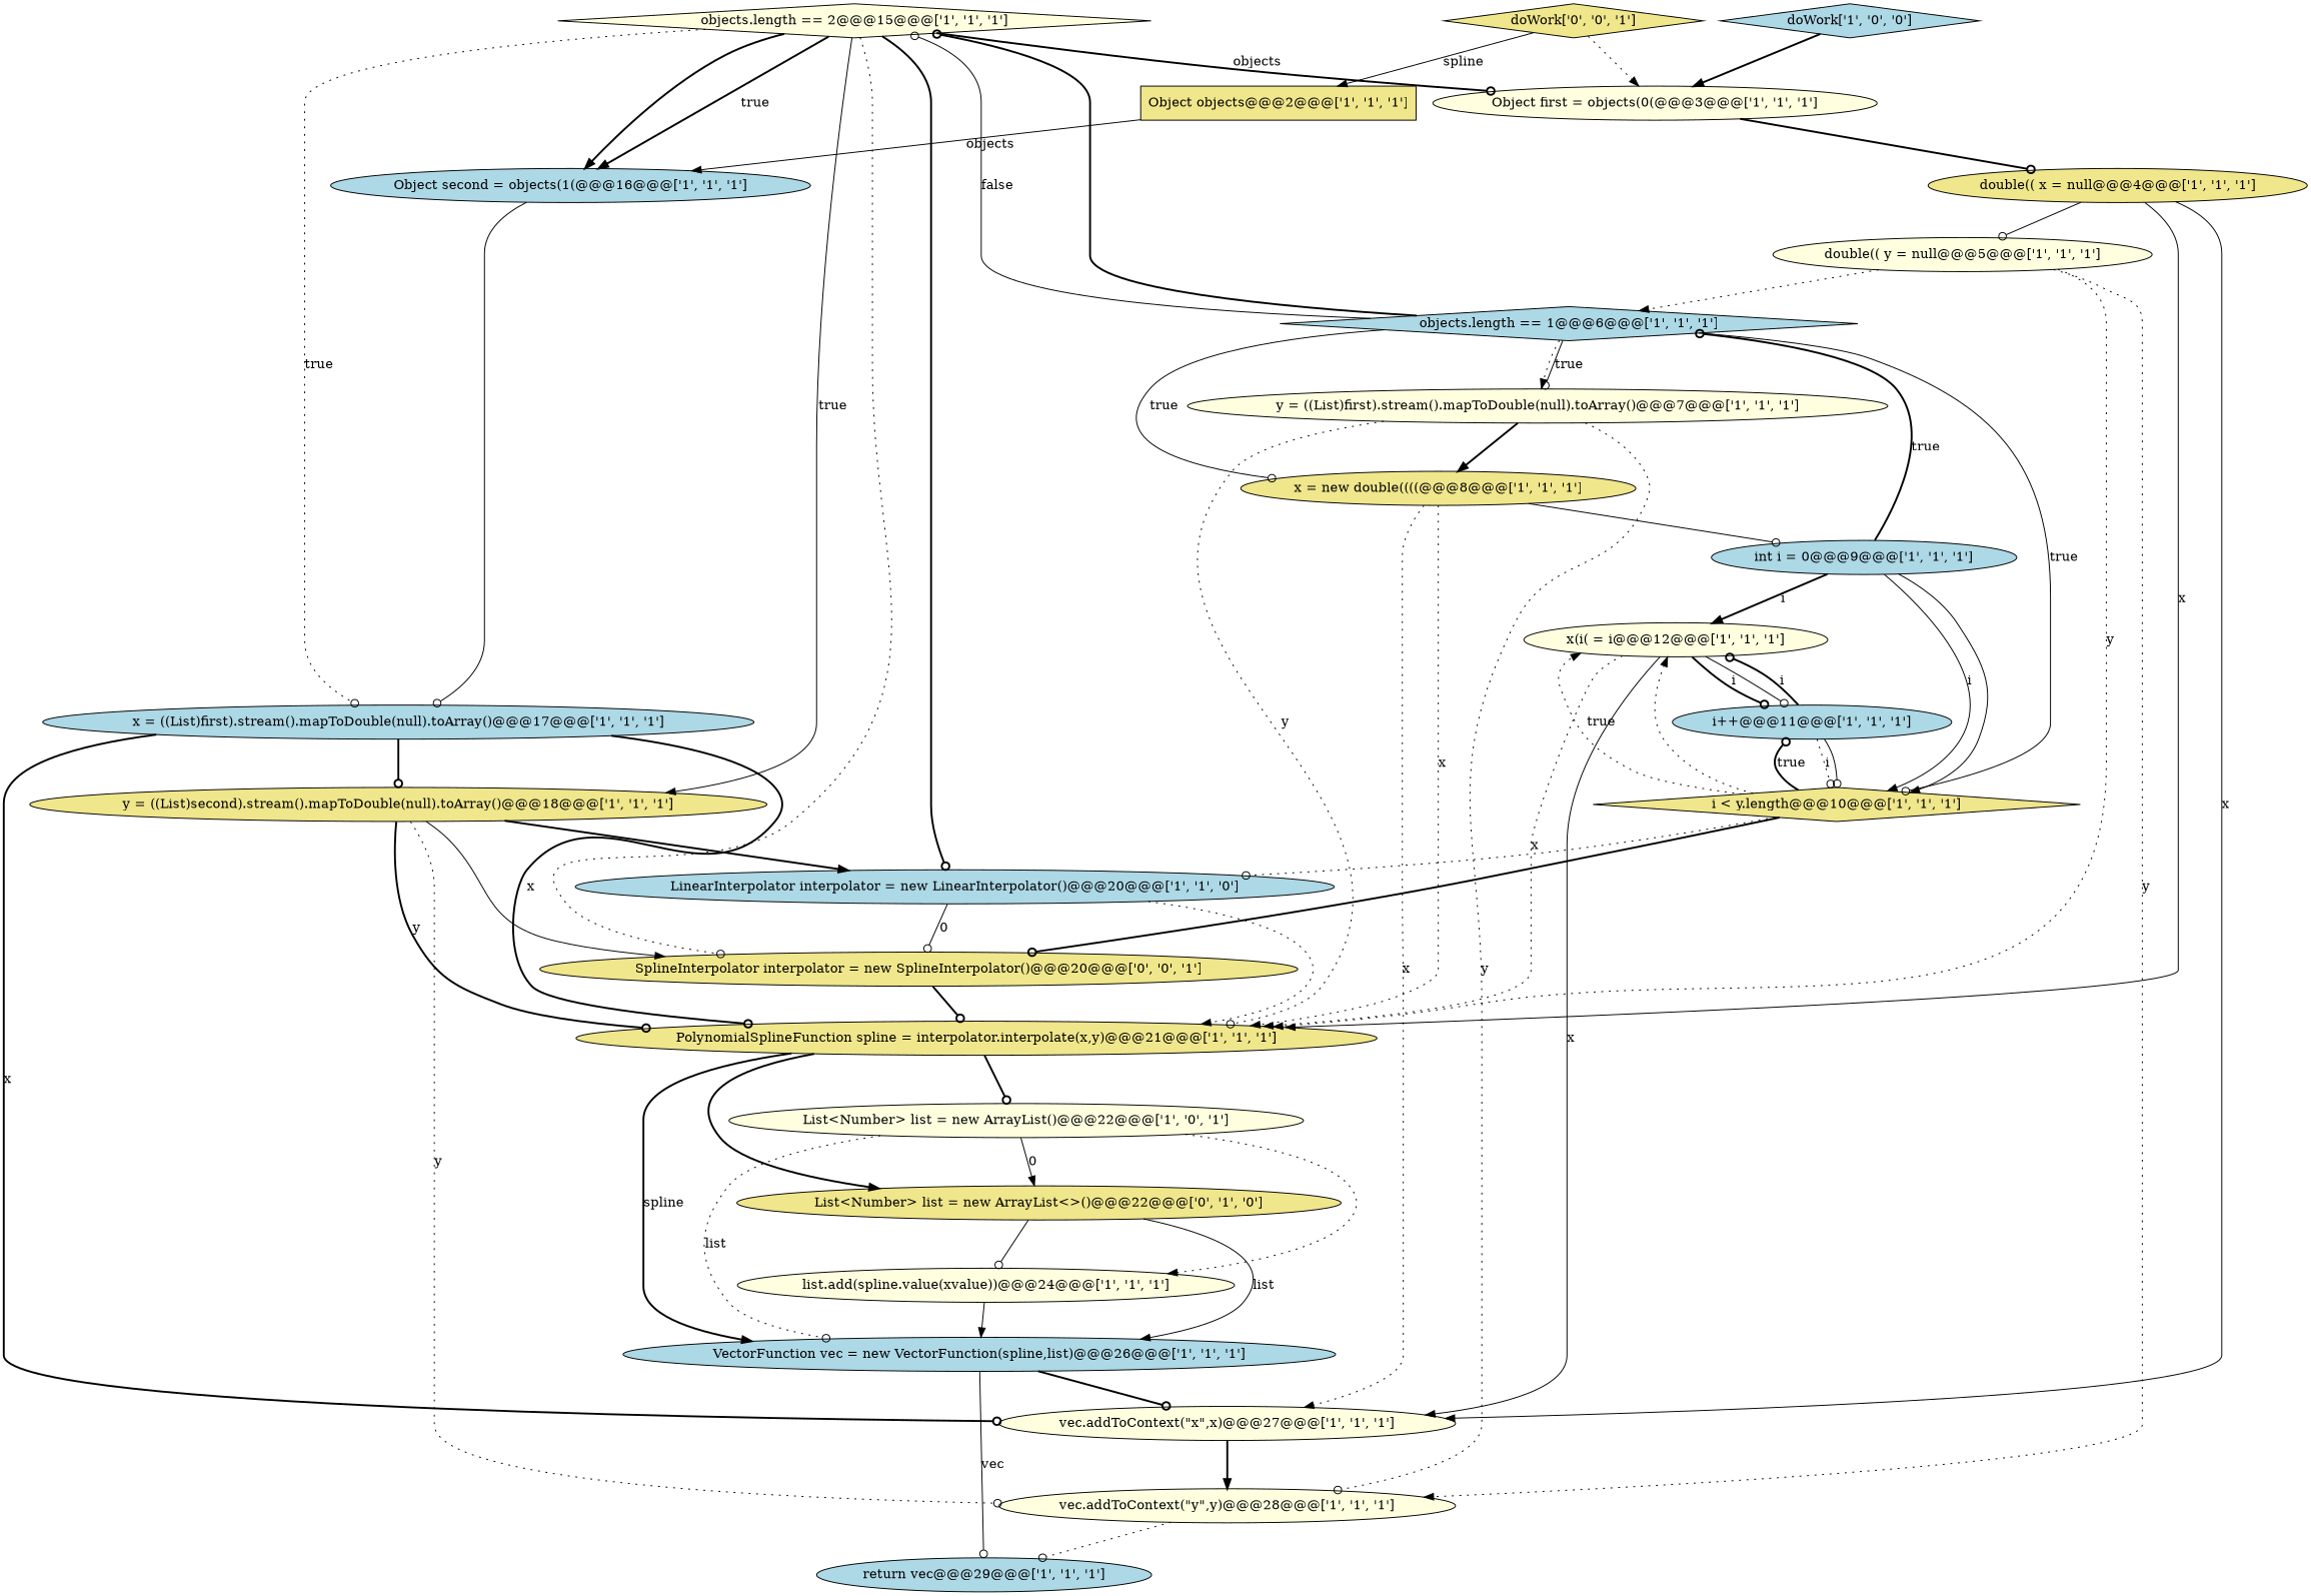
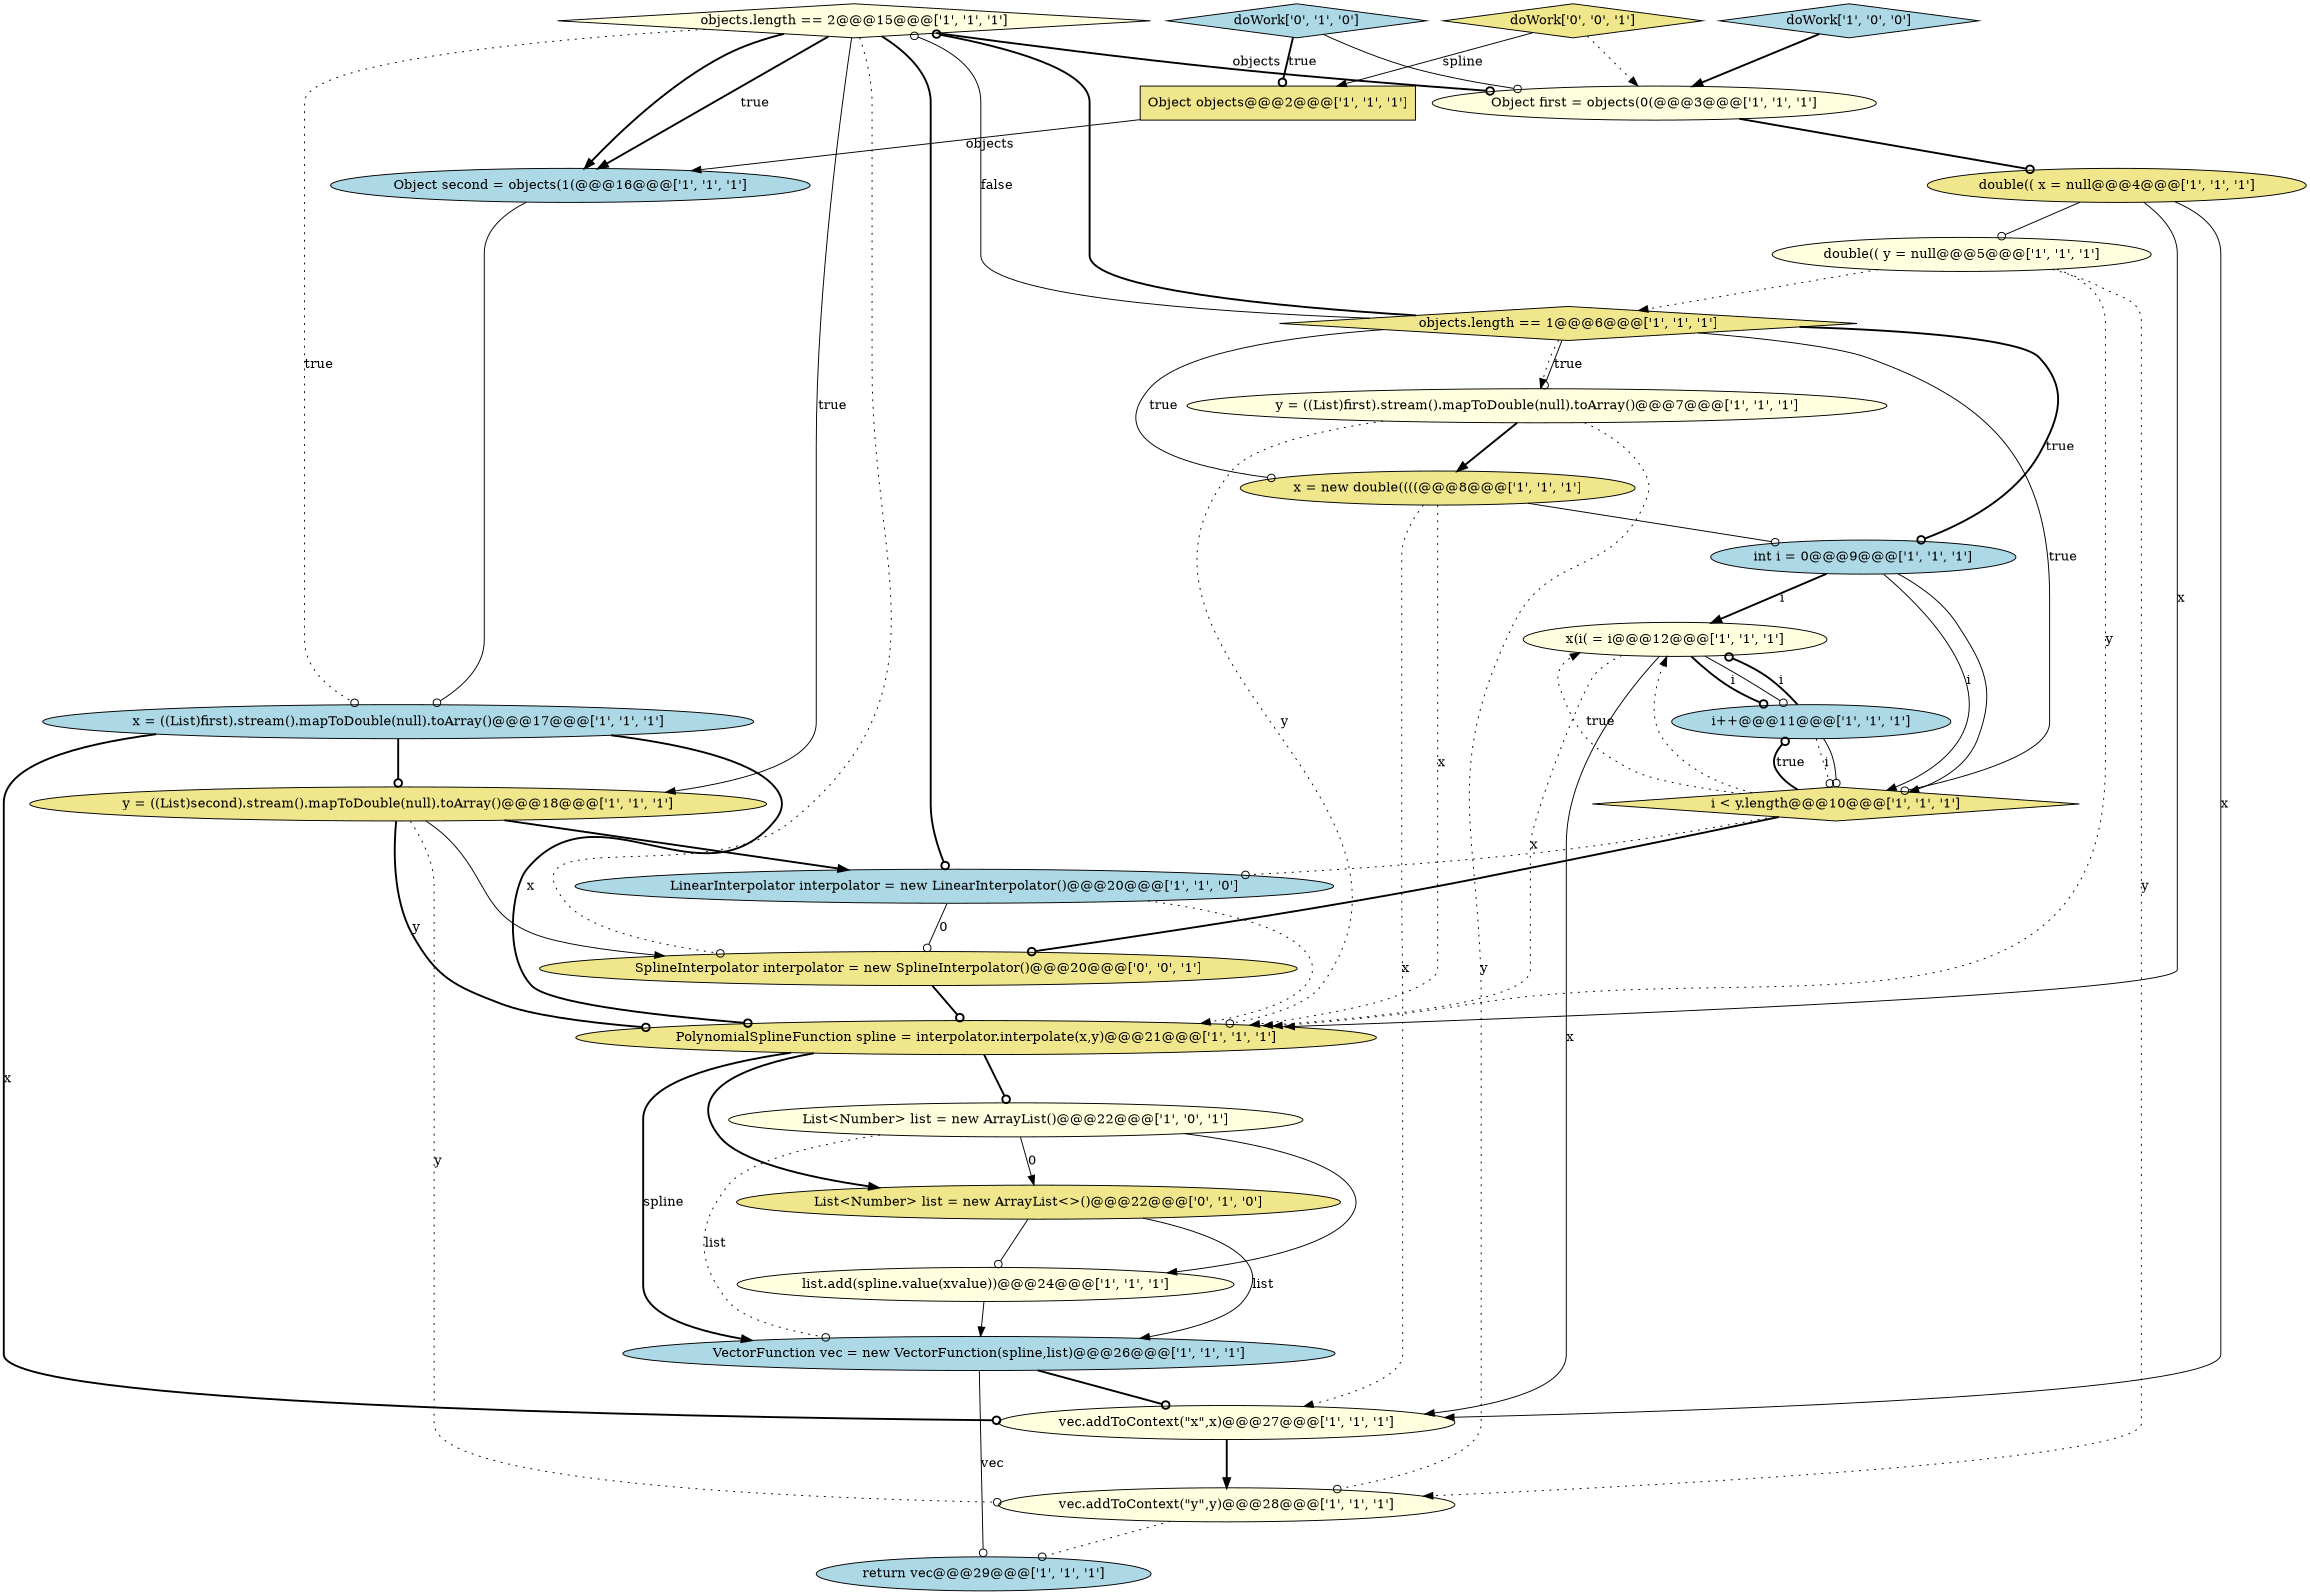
  digraph {
    node [fillcolor=lightblue shape=ellipse style=filled]
    edge [arrowhead=odot style=bold]
    n1 [fillcolor=lightyellow label="objects.length == 2@@@15@@@['1', '1', '1']" shape=diamond]
    n2 [fillcolor=khaki label="SplineInterpolator interpolator = new SplineInterpolator()@@@20@@@['0', '0', '1']"]
    n3 [fillcolor=khaki label="y = ((List)second).stream().mapToDouble(null).toArray()@@@18@@@['1', '1', '1']"]
    n4 [label="LinearInterpolator interpolator = new LinearInterpolator()@@@20@@@['1', '1', '0']"]
    n5 [label="Object second = objects(1(@@@16@@@['1', '1', '1']"]
    n6 [label="x = ((List)first).stream().mapToDouble(null).toArray()@@@17@@@['1', '1', '1']"]
    n7 [fillcolor=lightyellow label="Object first = objects(0(@@@3@@@['1', '1', '1']"]
    n8 [fillcolor=khaki label="PolynomialSplineFunction spline = interpolator.interpolate(x,y)@@@21@@@['1', '1', '1']"]
    n9 [fillcolor=lightyellow label="vec.addToContext(\"y\",y)@@@28@@@['1', '1', '1']"]
    n10 [fillcolor=lightyellow label="vec.addToContext(\"x\",x)@@@27@@@['1', '1', '1']"]
    n11 [label="return vec@@@29@@@['1', '1', '1']"]
    n12 [fillcolor=khaki label="double(( x = null@@@4@@@['1', '1', '1']"]
    n13 [fillcolor=lightyellow label="double(( y = null@@@5@@@['1', '1', '1']"]
    n14 [fillcolor=lightyellow label="list.add(spline.value(xvalue))@@@24@@@['1', '1', '1']"]
    n15 [label="VectorFunction vec = new VectorFunction(spline,list)@@@26@@@['1', '1', '1']"]
-   n16 [label="objects.length == 1@@@6@@@['1', '1', '1']" shape=diamond]
+   n16 [fillcolor=khaki label="objects.length == 1@@@6@@@['1', '1', '1']" shape=diamond]
    n17 [fillcolor=khaki label="List<Number> list = new ArrayList<>()@@@22@@@['0', '1', '0']"]
    n18 [fillcolor=lightyellow label="List<Number> list = new ArrayList()@@@22@@@['1', '0', '1']"]
    n19 [fillcolor=khaki label="i < y.length@@@10@@@['1', '1', '1']" shape=diamond]
    n20 [fillcolor=khaki label="x = new double((((@@@8@@@['1', '1', '1']"]
    n21 [label="int i = 0@@@9@@@['1', '1', '1']"]
    n22 [fillcolor=lightyellow label="y = ((List)first).stream().mapToDouble(null).toArray()@@@7@@@['1', '1', '1']"]
    n23 [fillcolor=khaki label="Object objects@@@2@@@['1', '1', '1']" shape=box]
+   n24 [label="doWork['0', '1', '0']" shape=diamond]
    n25 [fillcolor=khaki label="doWork['0', '0', '1']" shape=diamond]
    n26 [label="i++@@@11@@@['1', '1', '1']"]
    n27 [fillcolor=lightyellow label="x(i( = i@@@12@@@['1', '1', '1']"]
    n28 [label="doWork['1', '0', '0']" shape=diamond]
    n1 -> n2 [style=dotted]
    n1 -> n3 [arrowhead=normal label=true style=solid]
    n1 -> n4
    n1 -> n5 [arrowhead=normal]
    n1 -> n5 [arrowhead=normal label=true]
    n1 -> n6 [label=true style=dotted]
    n1 -> n7 [label=objects]
    n2 -> n8
    n3 -> n2 [arrowhead=normal style=solid]
    n3 -> n4 [arrowhead=normal]
    n3 -> n8 [label=y]
    n3 -> n9 [label=y style=dotted]
    n4 -> n2 [label=0 style=solid]
    n4 -> n8 [arrowhead=normal style=dotted]
    n5 -> n6 [style=solid]
    n6 -> n3
    n6 -> n8 [label=x]
    n6 -> n10 [label=x]
    n7 -> n12
    n8 -> n15 [arrowhead=normal label=spline]
    n8 -> n17 [arrowhead=normal]
    n8 -> n18
    n9 -> n11 [style=dotted]
    n10 -> n9 [arrowhead=normal]
    n12 -> n8 [arrowhead=normal label=x style=solid]
    n12 -> n10 [arrowhead=normal label=x style=solid]
    n12 -> n13 [style=solid]
    n13 -> n8 [arrowhead=normal label=y style=dotted]
    n13 -> n9 [arrowhead=normal label=y style=dotted]
    n13 -> n16 [arrowhead=normal style=dotted]
    n14 -> n15 [arrowhead=normal style=solid]
    n15 -> n10
    n15 -> n11 [label=vec style=solid]
    n16 -> n1 [label=false style=solid]
    n16 -> n1
    n16 -> n19 [label=true style=solid]
    n16 -> n20 [label=true style=solid]
-   n21 -> n16 [label=true]
+   n16 -> n21 [label=true]
    n16 -> n22 [arrowhead=normal style=dotted]
    n16 -> n22 [label=true style=solid]
    n17 -> n14 [style=solid]
    n17 -> n15 [arrowhead=normal label=list style=solid]
-   n18 -> n14 [arrowhead=normal style=dotted]
+   n18 -> n14 [arrowhead=normal style=solid]
    n18 -> n15 [label=list style=dotted]
    n18 -> n17 [arrowhead=normal label=0 style=solid]
    n19 -> n2
    n19 -> n4 [style=dotted]
    n19 -> n26 [label=true]
    n19 -> n27 [arrowhead=normal label=true style=dotted]
    n19 -> n27 [arrowhead=normal style=dotted]
    n20 -> n8 [arrowhead=normal label=x style=dotted]
    n20 -> n10 [arrowhead=normal label=x style=dotted]
    n20 -> n21 [style=solid]
    n21 -> n19 [arrowhead=normal label=i style=solid]
    n21 -> n19 [arrowhead=normal style=solid]
    n21 -> n27 [arrowhead=normal label=i]
    n22 -> n8 [label=y style=dotted]
    n22 -> n9 [label=y style=dotted]
    n22 -> n20 [arrowhead=normal]
    n23 -> n5 [arrowhead=normal label=objects style=solid]
+   n24 -> n7 [style=solid]
+   n24 -> n23 [label=true]
    n25 -> n7 [arrowhead=normal style=dotted]
    n25 -> n23 [arrowhead=normal label=spline style=solid]
    n26 -> n19 [label=i style=dotted]
    n26 -> n19 [style=solid]
    n26 -> n27 [label=i]
    n27 -> n8 [arrowhead=normal label=x style=dotted]
    n27 -> n10 [arrowhead=normal label=x style=solid]
    n27 -> n26 [label=i]
    n27 -> n26 [style=solid]
    n28 -> n7 [arrowhead=normal]
  }
